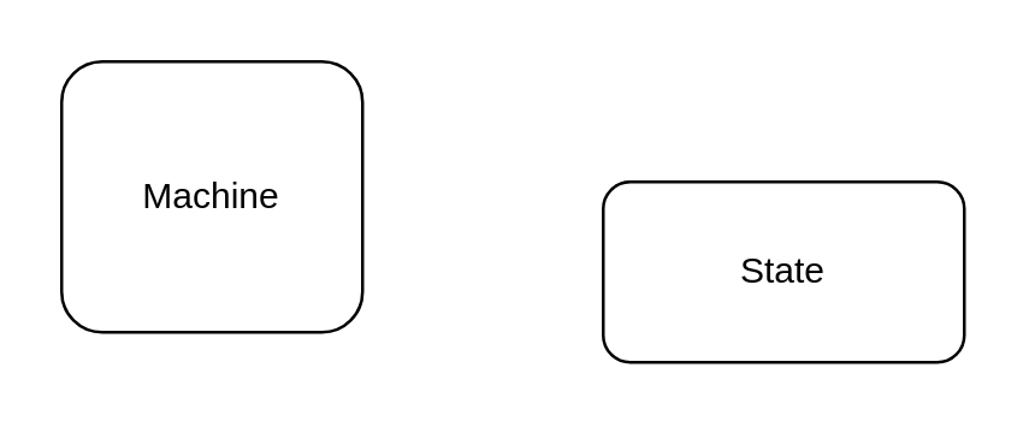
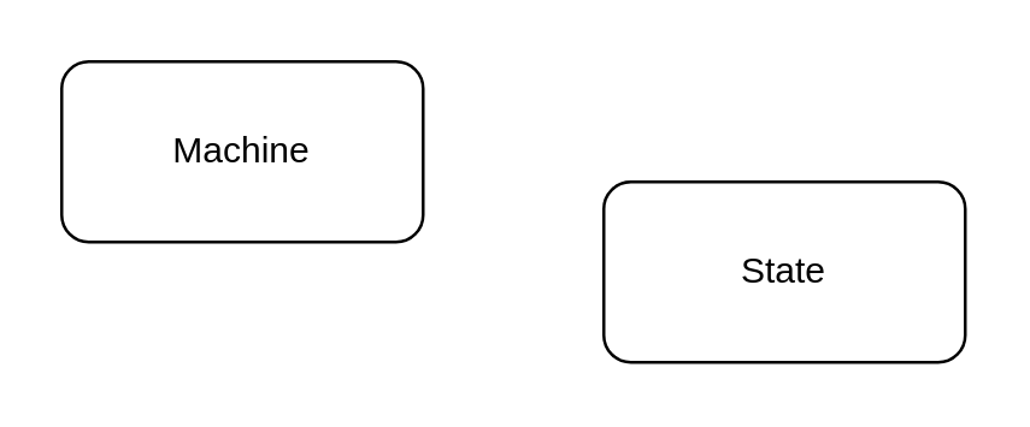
  <mxCell id="0" />
  <mxCell id="1" parent="0" />
- <mxCell id="2" value="Machine" style="rounded=1;whiteSpace=wrap;html=1;" vertex="1" parent="1"><mxGeometry x="20" y="20" width="100" height="90" as="geometry" /></mxCell>
+ <mxCell id="2" value="Machine" style="rounded=1;whiteSpace=wrap;html=1;" vertex="1" parent="1"><mxGeometry x="20" y="20" width="120" height="60" as="geometry" /></mxCell>
  <mxCell id="3" value="State" style="rounded=1;whiteSpace=wrap;html=1;" vertex="1" parent="1"><mxGeometry x="200" y="60" width="120" height="60" as="geometry" /></mxCell>
